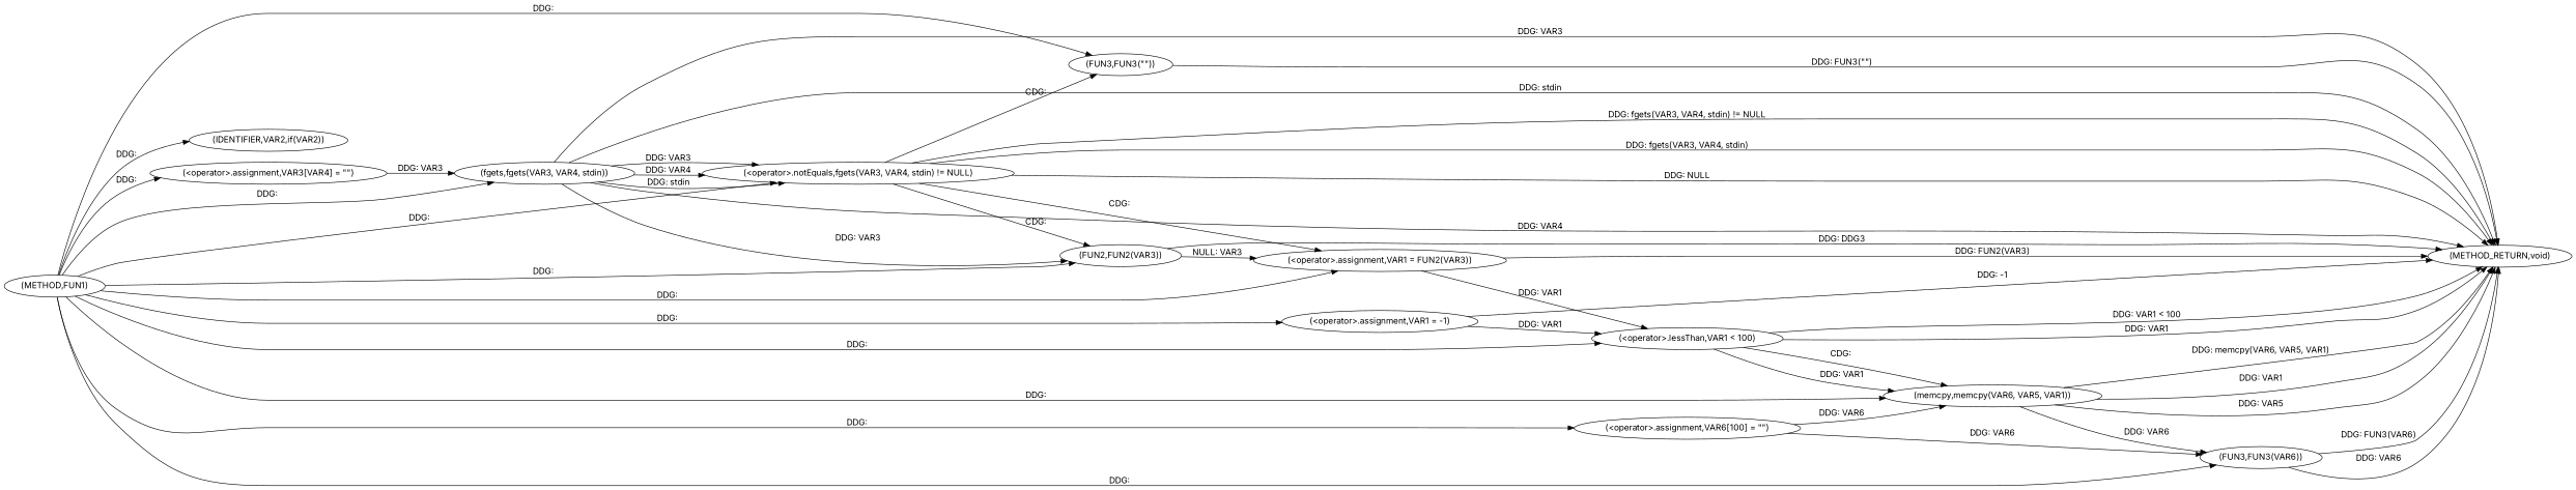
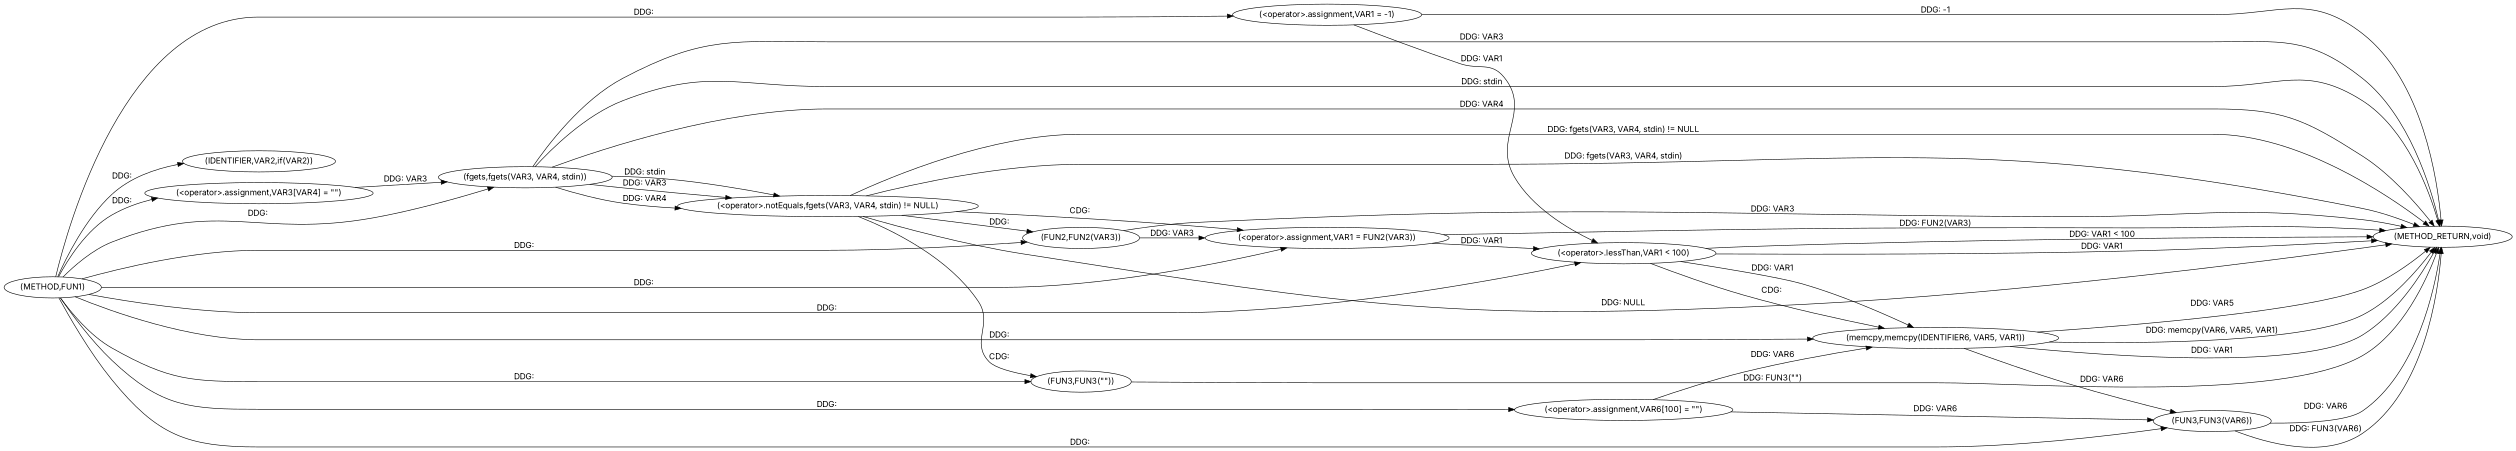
  digraph {
    fontname=Inter
    rankdir=LR
    node [fontname=Inter]
    edge [fontname=Inter]
    n1 [label="(METHOD,FUN1)"]
    n2 [label="(<operator>.assignment,VAR1 = -1)"]
    n3 [label="(IDENTIFIER,VAR2,if(VAR2))"]
    n4 [label="(<operator>.assignment,VAR3[VAR4] = \"\")"]
    n5 [label="(<operator>.notEquals,fgets(VAR3, VAR4, stdin) != NULL)"]
    n6 [label="(fgets,fgets(VAR3, VAR4, stdin))"]
    n7 [label="(<operator>.assignment,VAR1 = FUN2(VAR3))"]
    n8 [label="(FUN2,FUN2(VAR3))"]
    n9 [label="(FUN3,FUN3(\"\"))"]
    n10 [label="(<operator>.assignment,VAR6[100] = \"\")"]
    n11 [label="(<operator>.lessThan,VAR1 < 100)"]
-   n12 [label="(memcpy,memcpy(VAR6, VAR5, VAR1))"]
+   n12 [label="(memcpy,memcpy(IDENTIFIER6, VAR5, VAR1))"]
    n13 [label="(FUN3,FUN3(VAR6))"]
    n14 [label="(METHOD_RETURN,void)"]
    n1 -> n2 [label="DDG: "]
    n1 -> n3 [label="DDG: "]
    n1 -> n4 [label="DDG: "]
-   n1 -> n5 [label="DDG: "]
    n1 -> n6 [label="DDG: "]
    n1 -> n7 [label="DDG: "]
    n1 -> n8 [label="DDG: "]
    n1 -> n9 [label="DDG: "]
    n1 -> n10 [label="DDG: "]
    n1 -> n11 [label="DDG: "]
    n1 -> n12 [label="DDG: "]
    n1 -> n13 [label="DDG: "]
    n2 -> n11 [label="DDG: VAR1"]
    n2 -> n14 [label="DDG: -1"]
    n4 -> n6 [label="DDG: VAR3"]
    n5 -> n7 [label="CDG: "]
-   n5 -> n8 [label="CDG: "]
+   n5 -> n8 [label="DDG: "]
    n5 -> n9 [label="CDG: "]
    n5 -> n14 [label="DDG: fgets(VAR3, VAR4, stdin)"]
    n5 -> n14 [label="DDG: NULL"]
    n5 -> n14 [label="DDG: fgets(VAR3, VAR4, stdin) != NULL"]
    n6 -> n5 [label="DDG: VAR3"]
    n6 -> n5 [label="DDG: VAR4"]
    n6 -> n5 [label="DDG: stdin"]
-   n6 -> n8 [label="DDG: VAR3"]
    n6 -> n14 [label="DDG: VAR3"]
    n6 -> n14 [label="DDG: stdin"]
    n6 -> n14 [label="DDG: VAR4"]
    n7 -> n11 [label="DDG: VAR1"]
    n7 -> n14 [label="DDG: FUN2(VAR3)"]
-   n8 -> n7 [label="NULL: VAR3"]
-   n8 -> n14 [label="DDG: DDG3"]
+   n8 -> n7 [label="DDG: VAR3"]
+   n8 -> n14 [label="DDG: VAR3"]
    n9 -> n14 [label="DDG: FUN3(\"\")"]
    n10 -> n12 [label="DDG: VAR6"]
    n10 -> n13 [label="DDG: VAR6"]
    n11 -> n12 [label="DDG: VAR1"]
    n11 -> n12 [label="CDG: "]
    n11 -> n14 [label="DDG: VAR1 < 100"]
    n11 -> n14 [label="DDG: VAR1"]
    n12 -> n13 [label="DDG: VAR6"]
    n12 -> n14 [label="DDG: memcpy(VAR6, VAR5, VAR1)"]
    n12 -> n14 [label="DDG: VAR1"]
    n12 -> n14 [label="DDG: VAR5"]
    n13 -> n14 [label="DDG: FUN3(VAR6)"]
    n13 -> n14 [label="DDG: VAR6"]
  }
